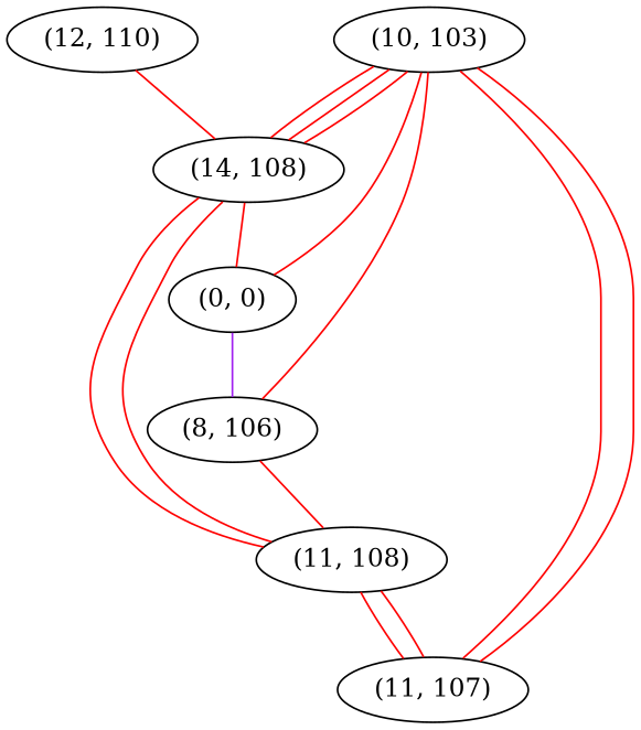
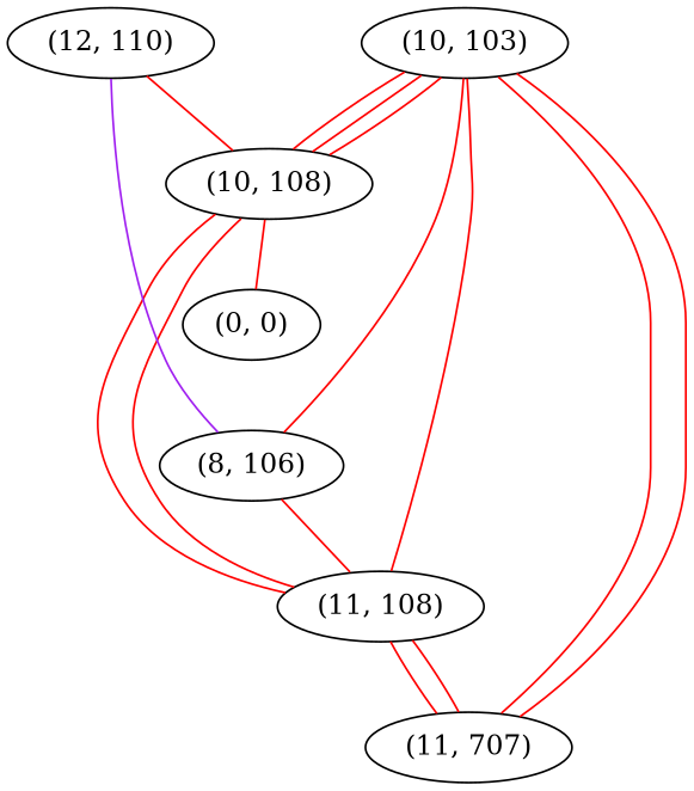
  graph {
    edge [color=red weight=1]
    "(0, 0)"
    "(8, 106)"
    "(11, 108)"
    n4 [label="(10, 103)"]
-   "(10, 108)" [label="(14, 108)"]
-   "(11, 107)"
+   "(10, 108)"
+   "(11, 107)" [label="(11, 707)"]
    "(12, 110)"
-   "(0, 0)" -- "(8, 106)" [color=purple weight=4]
+   "(12, 110)" -- "(8, 106)" [color=purple weight=4]
    "(8, 106)" -- "(11, 108)"
    "(11, 108)" -- "(11, 107)"
    "(11, 108)" -- "(11, 107)"
    n4 -- "(8, 106)"
-   n4 -- "(0, 0)"
+   n4 -- "(11, 108)"
    n4 -- "(10, 108)"
    n4 -- "(10, 108)"
    n4 -- "(10, 108)"
    n4 -- "(11, 107)"
    n4 -- "(11, 107)"
    "(10, 108)" -- "(0, 0)"
    "(10, 108)" -- "(11, 108)"
    "(10, 108)" -- "(11, 108)"
    "(12, 110)" -- "(10, 108)"
  }
